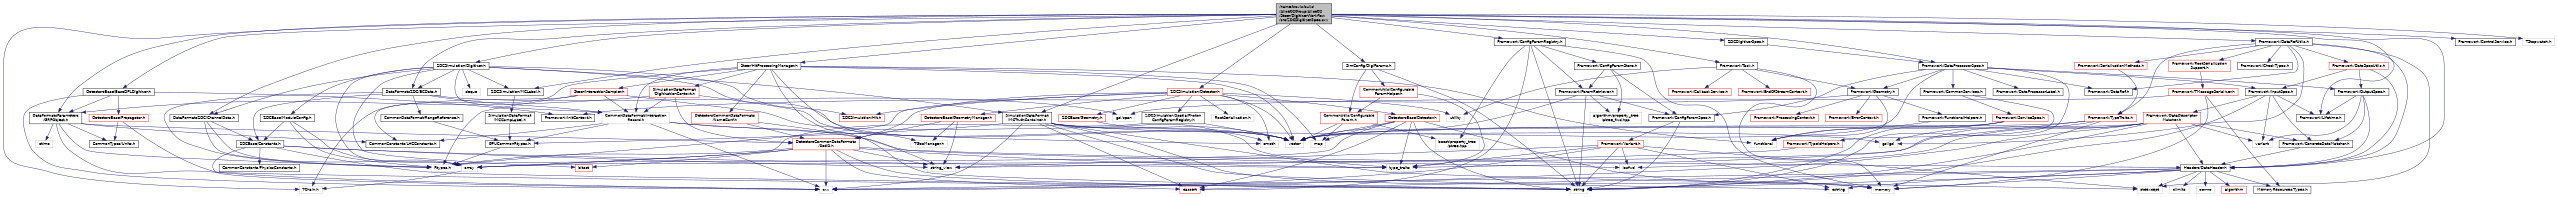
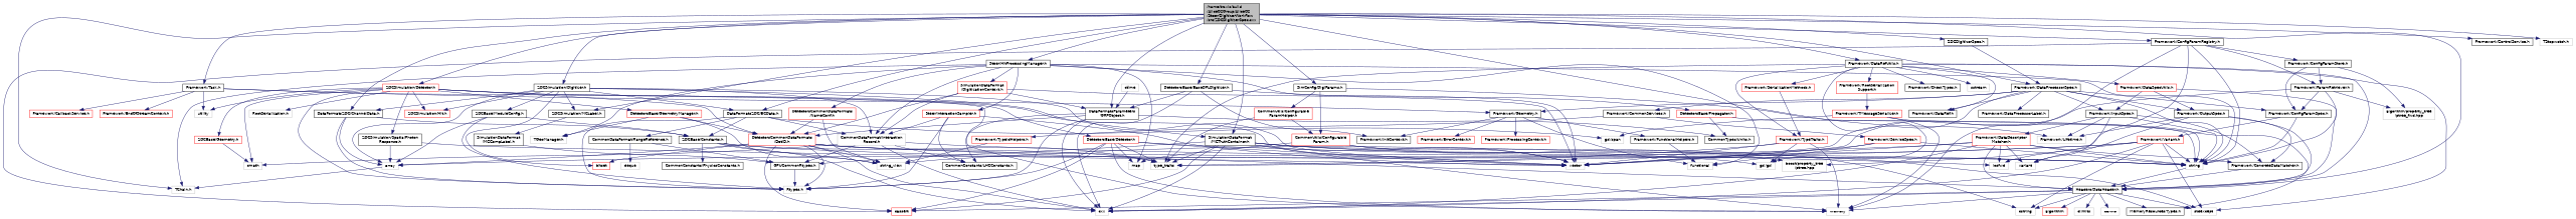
  digraph {
    node [color=black fontname=Helvetica fontsize=10 shape=record]
    edge [color=midnightblue fontname=Helvetica fontsize=10 labelfontname=Helvetica labelfontsize=10 style=solid]
    n1 [fillcolor=grey75 fontcolor=black height=0.2 label="/home/travis/build\l/AliceO2Group/AliceO2\l/Steer/DigitizerWorkflow\l/src/ZDCDigitizerSpec.cxx" style=filled width=0.4]
    n2 [height=0.2 label="ZDCDigitizerSpec.h" width=0.4]
    n3 [height=0.2 label="Framework/DataProcessorSpec.h" width=0.4]
-   n4 [height=0.2 label="Framework/Lifetime.h" width=0.4]
+   n4 [color=grey75 height=0.2 label="Framework/Lifetime.h" width=0.4]
    n5 [height=0.2 label="Headers/DataHeader.h" width=0.4]
    n6 [height=0.2 label="DataFormatsZDC/ChannelData.h" width=0.4]
    n7 [height=0.2 label="DataFormatsZDC/BCData.h" width=0.4]
    n8 [height=0.2 label="Framework/ControlService.h" width=0.4]
    n9 [height=0.2 label="Framework/ConfigParamRegistry.h" width=0.4]
    n10 [height=0.2 label="Framework/DataRefUtils.h" width=0.4]
    n11 [color=grey75 height=0.2 label="TStopwatch.h" width=0.4]
    n12 [height=0.2 label="Steer/HitProcessingManager.h" width=0.4]
    n13 [color=grey75 height=0.2 label="TChain.h" width=0.4]
    n14 [height=0.2 label="DataFormatsParameters\l/GRPObject.h" width=0.4]
    n15 [height=0.2 label="SimulationDataFormat\l/MCTruthContainer.h" width=0.4]
    n16 [height=0.2 label="Framework/Task.h" width=0.4]
    n17 [height=0.2 label="ZDCSimulation/Digitizer.h" width=0.4]
    n18 [height=0.2 label="ZDCSimulation/MCLabel.h" width=0.4]
    n19 [color=red height=0.2 label="ZDCSimulation/Detector.h" width=0.4]
    n20 [height=0.2 label="DetectorsBase/BaseDPLDigitizer.h" width=0.4]
    n21 [height=0.2 label="SimConfig/DigiParams.h" width=0.4]
    n22 [height=0.2 label="Framework/Geometry.h" width=0.4]
    n23 [height=0.2 label="Framework/ConfigParamSpec.h" width=0.4]
    n24 [color=grey75 height=0.2 label=string width=0.4]
    n25 [height=0.2 label="Framework/DataProcessorLabel.h" width=0.4]
    n26 [height=0.2 label="Framework/DataRef.h" width=0.4]
    n27 [height=0.2 label="Framework/InputSpec.h" width=0.4]
    n28 [color=grey75 height=0.2 label=vector width=0.4]
    n29 [height=0.2 label="Framework/OutputSpec.h" width=0.4]
    n30 [height=0.2 label="Framework/CommonServices.h" width=0.4]
    n31 [color=grey75 height=0.2 label=cstring width=0.4]
    n32 [color=grey75 height=0.2 label=cxx width=0.4]
    n33 [color=grey75 height=0.2 label=stdexcept width=0.4]
    n34 [color=grey75 height=0.2 label=memory width=0.4]
    n35 [color=red height=0.2 label=cassert width=0.4]
    n36 [color=red height=0.2 label=algorithm width=0.4]
    n37 [color=grey75 height=0.2 label=climits width=0.4]
    n38 [height=0.2 label="MemoryResources/Types.h" width=0.4]
    n39 [color=grey75 height=0.2 label=cerrno width=0.4]
    n40 [color=grey75 height=0.2 label=array width=0.4]
    n41 [height=0.2 label="ZDCBase/Constants.h" width=0.4]
    n42 [color=grey75 height=0.2 label="Rtypes.h" width=0.4]
    n43 [color=grey75 height=0.2 label="CommonDataFormat/Interaction\lRecord.h" width=0.4]
    n44 [height=0.2 label="CommonDataFormat/RangeReference.h" width=0.4]
    n45 [color=grey75 height=0.2 label="gsl/span" width=0.4]
    n46 [height=0.2 label="Framework/ParamRetriever.h" width=0.4]
    n47 [height=0.2 label="Framework/ConfigParamStore.h" width=0.4]
    n48 [color=grey75 height=0.2 label="boost/property_tree\l/ptree.hpp" width=0.4]
    n49 [color=grey75 height=0.2 label=type_traits width=0.4]
    n50 [color=red height=0.2 label="Framework/RootSerialization\lSupport.h" width=0.4]
    n51 [color=red height=0.2 label="Framework/SerializationMethods.h" width=0.4]
    n52 [color=red height=0.2 label="Framework/TypeTraits.h" width=0.4]
    n53 [color=grey75 height=0.2 label="gsl/gsl" width=0.4]
    n54 [color=red height=0.2 label="Framework/DataSpecUtils.h" width=0.4]
    n55 [height=0.2 label="Framework/CheckTypes.h" width=0.4]
+   n56 [color=grey75 height=0.2 label=sstream width=0.4]
    n57 [color=grey75 height=0.2 label=functional width=0.4]
    n58 [color=red height=0.2 label="SimulationDataFormat\l/DigitizationContext.h" width=0.4]
    n59 [color=red height=0.2 label="Steer/InteractionSampler.h" width=0.4]
    n60 [color=red height=0.2 label="DetectorsCommonDataFormats\l/NameConf.h" width=0.4]
    n61 [color=grey75 height=0.2 label="TGeoManager.h" width=0.4]
    n62 [color=grey75 height=0.2 label=map width=0.4]
    n63 [height=0.2 label="CommonConstants/LHCConstants.h" width=0.4]
    n64 [color=red height=0.2 label="DetectorsCommonDataFormats\l/DetID.h" width=0.4]
    n65 [color=grey75 height=0.2 label=ctime width=0.4]
    n66 [height=0.2 label="CommonTypes/Units.h" width=0.4]
    n67 [height=0.2 label="GPUCommonRtypes.h" width=0.4]
    n68 [color=red height=0.2 label="Framework/CallbackService.h" width=0.4]
    n69 [color=red height=0.2 label="Framework/EndOfStreamContext.h" width=0.4]
    n70 [color=grey75 height=0.2 label=utility width=0.4]
    n71 [color=red height=0.2 label=bitset width=0.4]
    n72 [color=red height=0.2 label="ZDCSimulation/Hit.h" width=0.4]
    n73 [height=0.2 label="ZDCBase/ModuleConfig.h" width=0.4]
    n74 [color=grey75 height=0.2 label=deque width=0.4]
    n75 [height=0.2 label="SimulationDataFormat\l/MCCompLabel.h" width=0.4]
    n76 [color=grey75 height=0.2 label=cmath width=0.4]
    n77 [color=red height=0.2 label="DetectorsBase/GeometryManager.h" width=0.4]
    n78 [color=red height=0.2 label="DetectorsBase/Detector.h" width=0.4]
    n79 [color=red height=0.2 label="ZDCBase/Geometry.h" width=0.4]
-   n80 [height=0.2 label="ZDCSimulation/SpatialPhoton\lConfigParamRegistry.h" width=0.4]
+   n80 [height=0.2 label="ZDCSimulation/SpatialPhoton\lResponse.h" width=0.4]
    n81 [color=grey75 height=0.2 label="RootSerialization.h" width=0.4]
    n82 [height=0.2 label="Framework/InitContext.h" width=0.4]
    n83 [color=red height=0.2 label="DetectorsBase/Propagator.h" width=0.4]
    n84 [color=red height=0.2 label="CommonUtils/Configurable\lParam.h" width=0.4]
    n85 [color=red height=0.2 label="CommonUtils/Configurable\lParamHelper.h" width=0.4]
    n86 [color=red height=0.2 label="Framework/ProcessingContext.h" width=0.4]
    n87 [color=red height=0.2 label="Framework/ErrorContext.h" width=0.4]
    n88 [height=0.2 label="Framework/FunctionalHelpers.h" width=0.4]
    n89 [color=red height=0.2 label="Framework/Variant.h" width=0.4]
    n90 [height=0.2 label="Framework/ConcreteDataMatcher.h" width=0.4]
    n91 [color=red height=0.2 label="Framework/DataDescriptor\lMatcher.h" width=0.4]
    n92 [color=grey75 height=0.2 label=variant width=0.4]
    n93 [color=red height=0.2 label="Framework/ServiceSpec.h" width=0.4]
    n94 [color=red height=0.2 label="Framework/TypeIdHelpers.h" width=0.4]
    n95 [color=grey75 height=0.2 label=iosfwd width=0.4]
    n96 [color=grey75 height=0.2 label=string_view width=0.4]
    n97 [height=0.2 label="CommonConstants/PhysicsConstants.h" width=0.4]
    n98 [color=grey75 height=0.2 label="algorithm/property_tree\l/ptree_fwd.hpp" width=0.4]
    n99 [color=red height=0.2 label="Framework/TMessageSerializer.h" width=0.4]
    n1 -> n2
    n1 -> n3
    n1 -> n4
    n1 -> n5
    n1 -> n6
    n1 -> n7
    n1 -> n8
    n1 -> n9
    n1 -> n10
    n1 -> n11
    n1 -> n12
    n1 -> n13
    n1 -> n14
    n1 -> n15
    n1 -> n16
    n1 -> n17
    n1 -> n18
    n1 -> n19
    n1 -> n20
    n1 -> n21
    n2 -> n3
    n3 -> n22
    n3 -> n23
    n3 -> n24
    n3 -> n25
    n3 -> n26
    n3 -> n27
    n3 -> n28
    n3 -> n29
    n3 -> n30
-   n5 -> n24
+   n24 -> n5
    n5 -> n31
    n5 -> n32
    n5 -> n33
    n5 -> n34
    n5 -> n35
    n5 -> n36
    n5 -> n37
    n5 -> n38
    n5 -> n39
    n6 -> n40
    n6 -> n41
    n6 -> n42
    n7 -> n41
    n7 -> n42
    n7 -> n43
    n7 -> n44
    n7 -> n45
    n9 -> n24
    n9 -> n34
    n9 -> n35
    n9 -> n46
    n9 -> n47
    n9 -> n48
    n10 -> n5
    n10 -> n26
    n10 -> n33
+   n10 -> n49
    n10 -> n50
    n10 -> n51
    n10 -> n52
    n10 -> n53
    n10 -> n54
    n10 -> n55
+   n10 -> n56
    n12 -> n13
    n12 -> n24
    n12 -> n28
    n12 -> n43
    n12 -> n57
    n12 -> n58
    n12 -> n59
    n12 -> n60
    n12 -> n61
    n12 -> n62
    n14 -> n32
    n14 -> n42
    n14 -> n63
    n14 -> n64
-   n14 -> n65
+   n65 -> n14
    n14 -> n66
    n15 -> n28
    n15 -> n31
    n15 -> n32
    n15 -> n33
    n15 -> n34
    n15 -> n35
    n15 -> n49
    n15 -> n53
    n15 -> n67
    n16 -> n22
    n16 -> n34
    n16 -> n68
    n16 -> n69
    n16 -> n70
    n17 -> n6
    n17 -> n7
    n17 -> n15
    n17 -> n18
    n17 -> n28
    n17 -> n40
    n17 -> n43
    n17 -> n71
    n17 -> n72
    n17 -> n73
-   n17 -> n74
+   n44 -> n74
    n18 -> n75
    n19 -> n28
    n19 -> n42
    n19 -> n64
    n19 -> n70
    n19 -> n72
    n19 -> n76
    n19 -> n77
    n19 -> n78
    n19 -> n79
    n19 -> n80
    n19 -> n81
    n20 -> n14
    n20 -> n32
    n20 -> n82
    n20 -> n83
    n21 -> n24
    n21 -> n84
    n21 -> n85
    n22 -> n57
    n22 -> n82
    n22 -> n86
    n22 -> n87
    n22 -> n88
    n23 -> n24
    n23 -> n89
    n27 -> n4
    n27 -> n24
    n27 -> n90
    n27 -> n91
    n27 -> n92
    n29 -> n4
    n29 -> n5
    n29 -> n90
    n29 -> n92
    n30 -> n93
    n30 -> n94
    n40 -> n13
    n41 -> n24
    n41 -> n32
    n41 -> n49
    n41 -> n96
    n41 -> n97
    n43 -> n32
    n43 -> n63
    n43 -> n67
    n43 -> n76
    n43 -> n95
    n44 -> n67
    n46 -> n23
    n46 -> n24
    n46 -> n28
    n46 -> n98
    n47 -> n23
    n47 -> n46
    n47 -> n98
    n50 -> n99
    n51 -> n52
    n52 -> n28
    n52 -> n34
    n52 -> n49
    n52 -> n53
    n54 -> n5
    n54 -> n27
    n54 -> n29
    n58 -> n14
    n58 -> n28
    n58 -> n43
    n58 -> n64
    n59 -> n28
    n59 -> n42
    n59 -> n43
    n59 -> n63
    n60 -> n64
    n60 -> n96
    n64 -> n5
    n64 -> n24
    n64 -> n32
    n64 -> n35
    n64 -> n40
    n64 -> n42
    n64 -> n49
    n64 -> n71
    n64 -> n96
    n67 -> n42
    n73 -> n40
    n73 -> n41
    n73 -> n42
    n75 -> n67
    n77 -> n61
    n77 -> n64
    n77 -> n96
    n78 -> n24
    n78 -> n28
    n78 -> n34
    n78 -> n35
    n78 -> n42
    n78 -> n49
    n78 -> n62
    n79 -> n76
    n80 -> n28
    n80 -> n40
    n83 -> n24
    n83 -> n66
    n84 -> n28
    n84 -> n48
    n84 -> n62
    n85 -> n49
    n85 -> n84
    n88 -> n57
    n89 -> n24
    n89 -> n31
    n89 -> n32
    n89 -> n33
    n89 -> n49
    n89 -> n95
    n89 -> n96
    n90 -> n5
    n91 -> n5
    n91 -> n24
    n91 -> n28
    n91 -> n32
    n91 -> n40
    n91 -> n90
    n91 -> n92
    n91 -> n95
    n93 -> n24
    n93 -> n28
    n93 -> n57
    n94 -> n96
    n99 -> n34
    n99 -> n38
    n99 -> n45
  }
